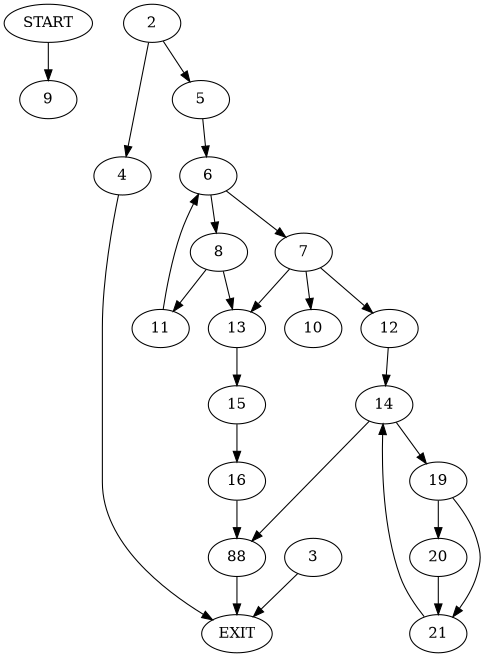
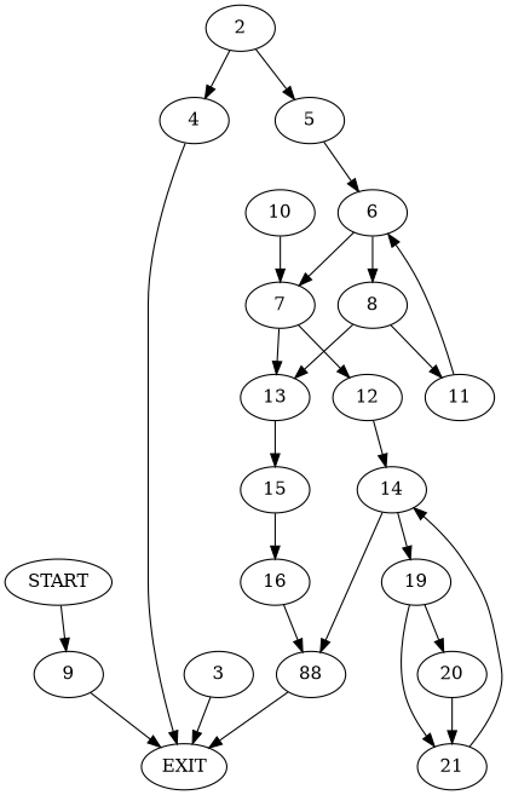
  digraph {
    n1 [label=START]
    9
    n3 [label=EXIT]
    2
    4
    5
    3
    6
    7
    8
    12
    13
    11
    14
    15
    10
    n17 [label=88]
    19
    16
    20
    21
    n1 -> 9
+   9 -> n3
    2 -> 4
    2 -> 5
    4 -> n3
    5 -> 6
    3 -> n3
    6 -> 7
    6 -> 8
    7 -> 12
    7 -> 13
    8 -> 13
    8 -> 11
    12 -> 14
    13 -> 15
    11 -> 6
    14 -> n17
    14 -> 19
    15 -> 16
-   7 -> 10
+   10 -> 7
    n17 -> n3
    19 -> 20
    19 -> 21
    16 -> n17
    20 -> 21
    21 -> 14
  }
